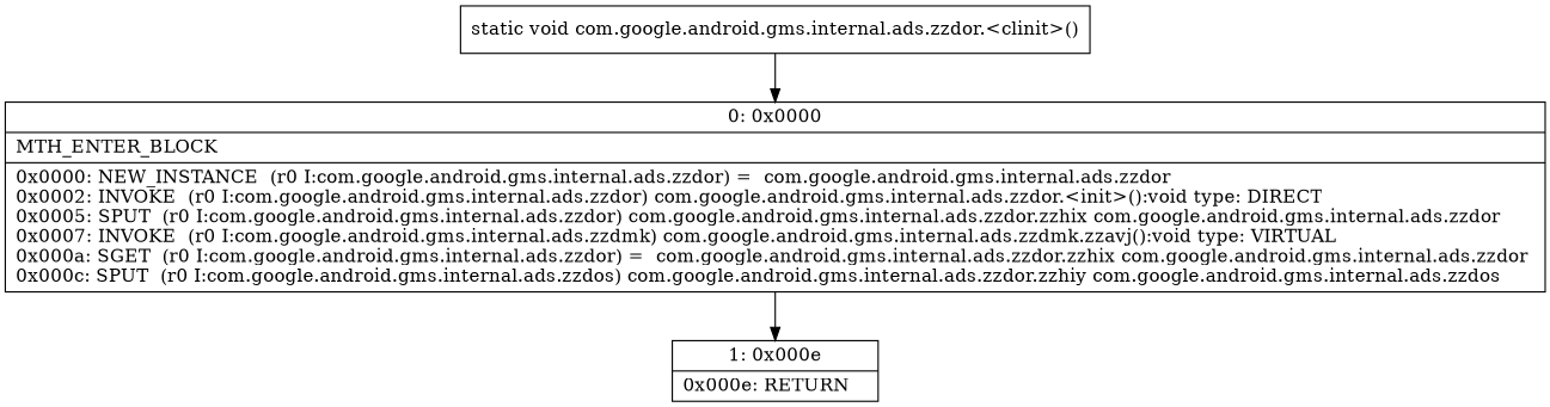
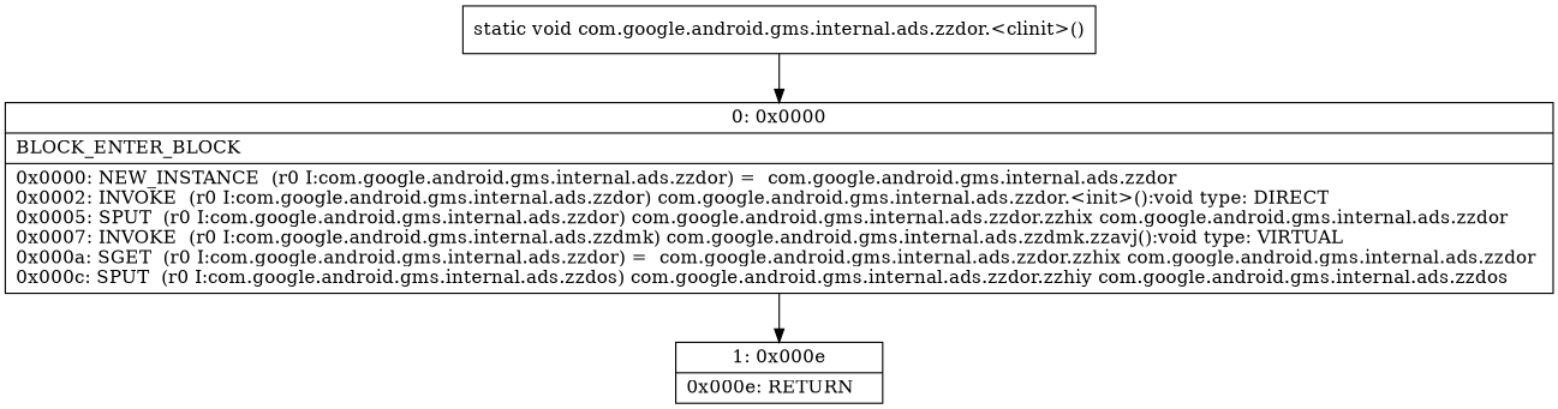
  digraph {
    node [shape=record]
-   n1 [label="{0\:\ 0x0000|MTH_ENTER_BLOCK\l|0x0000: NEW_INSTANCE  (r0 I:com.google.android.gms.internal.ads.zzdor) =  com.google.android.gms.internal.ads.zzdor \l0x0002: INVOKE  (r0 I:com.google.android.gms.internal.ads.zzdor) com.google.android.gms.internal.ads.zzdor.\<init\>():void type: DIRECT \l0x0005: SPUT  (r0 I:com.google.android.gms.internal.ads.zzdor) com.google.android.gms.internal.ads.zzdor.zzhix com.google.android.gms.internal.ads.zzdor \l0x0007: INVOKE  (r0 I:com.google.android.gms.internal.ads.zzdmk) com.google.android.gms.internal.ads.zzdmk.zzavj():void type: VIRTUAL \l0x000a: SGET  (r0 I:com.google.android.gms.internal.ads.zzdor) =  com.google.android.gms.internal.ads.zzdor.zzhix com.google.android.gms.internal.ads.zzdor \l0x000c: SPUT  (r0 I:com.google.android.gms.internal.ads.zzdos) com.google.android.gms.internal.ads.zzdor.zzhiy com.google.android.gms.internal.ads.zzdos \l}"]
+   n1 [label="{0\:\ 0x0000|BLOCK_ENTER_BLOCK\l|0x0000: NEW_INSTANCE  (r0 I:com.google.android.gms.internal.ads.zzdor) =  com.google.android.gms.internal.ads.zzdor \l0x0002: INVOKE  (r0 I:com.google.android.gms.internal.ads.zzdor) com.google.android.gms.internal.ads.zzdor.\<init\>():void type: DIRECT \l0x0005: SPUT  (r0 I:com.google.android.gms.internal.ads.zzdor) com.google.android.gms.internal.ads.zzdor.zzhix com.google.android.gms.internal.ads.zzdor \l0x0007: INVOKE  (r0 I:com.google.android.gms.internal.ads.zzdmk) com.google.android.gms.internal.ads.zzdmk.zzavj():void type: VIRTUAL \l0x000a: SGET  (r0 I:com.google.android.gms.internal.ads.zzdor) =  com.google.android.gms.internal.ads.zzdor.zzhix com.google.android.gms.internal.ads.zzdor \l0x000c: SPUT  (r0 I:com.google.android.gms.internal.ads.zzdos) com.google.android.gms.internal.ads.zzdor.zzhiy com.google.android.gms.internal.ads.zzdos \l}"]
    n2 [label="{1\:\ 0x000e|0x000e: RETURN   \l}"]
    n3 [label="{static void com.google.android.gms.internal.ads.zzdor.\<clinit\>() }"]
    n1 -> n2
    n3 -> n1
  }
